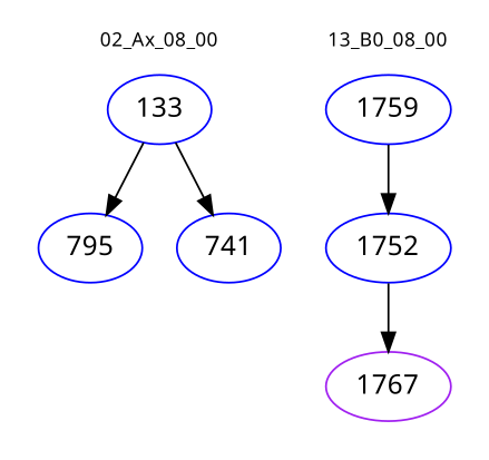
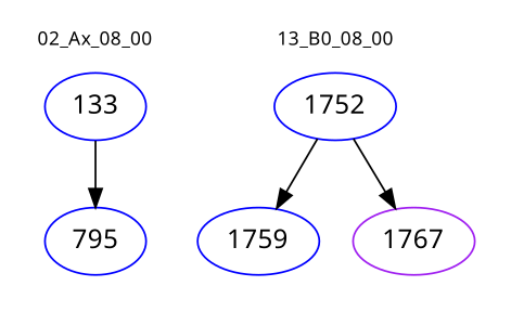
  digraph {
    fontname="Noto Sans"
    node [color=blue fontname="Noto Sans"]
    edge [color=black fontname="Noto Sans"]
    n1 [label=133]
    n2 [label=795]
-   n3 [label=741]
    n4 [label=1752]
    n5 [label=1759]
    n6 [color=purple label=1767]
    subgraph cluster_1 {
      color=white
      fontsize=10
      label="02_Ax_08_00"
      n1
      n2
-     n3
    }
    subgraph cluster_2 {
      color=white
      fontsize=10
      label="13_B0_08_00"
      n4
      n5
      n6
    }
    n1 -> n2
-   n1 -> n3
-   n5 -> n4
+   n4 -> n5
    n4 -> n6
  }
